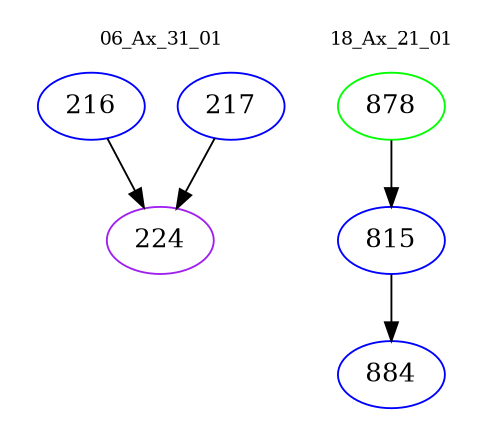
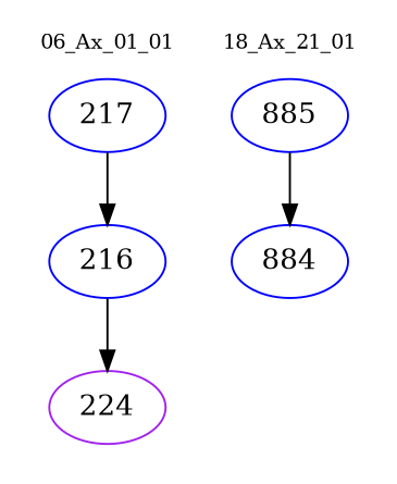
  digraph {
    node [color=blue]
    edge [color=black]
    n1 [label=217]
    n2 [label=216]
    n3 [color=purple label=224]
-   n4 [color=green label=878]
-   n5 [label=815]
+   n5 [label=885]
    n6 [label=884]
    subgraph cluster_1 {
      color=white
      fontsize=10
-     label="06_Ax_31_01"
+     label="06_Ax_01_01"
      n1
      n2
      n3
    }
    subgraph cluster_2 {
      color=white
      fontsize=10
      label="18_Ax_21_01"
-     n4
      n5
      n6
    }
-   n1 -> n3
+   n1 -> n2
    n2 -> n3
-   n4 -> n5
    n5 -> n6
  }
